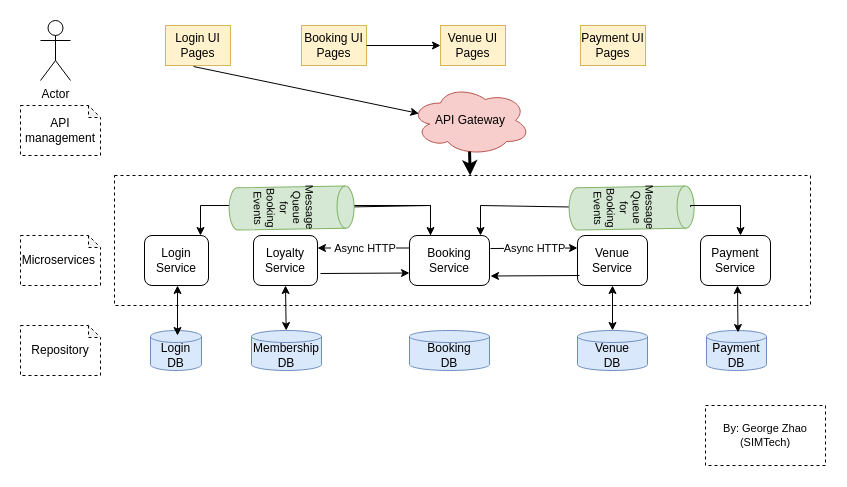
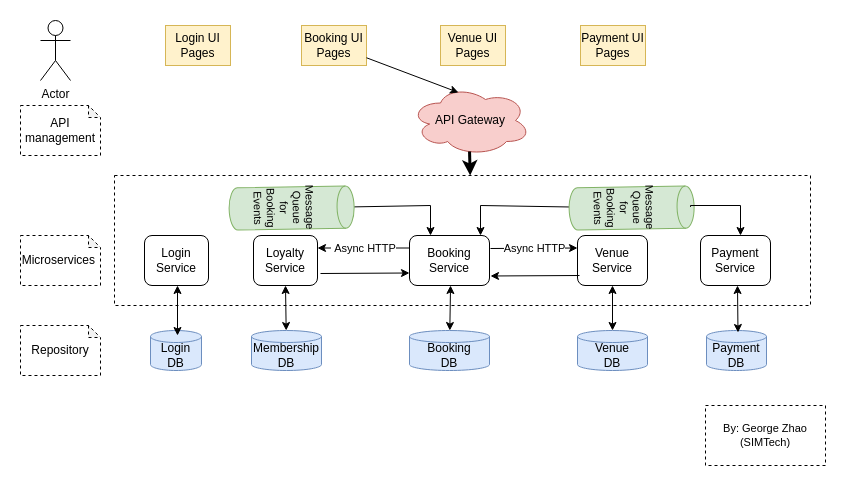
  <mxCell id="0" />
  <mxCell id="1" parent="0" />
  <mxCell id="2" value="" style="rounded=0;whiteSpace=wrap;html=1;dashed=1;" vertex="1" parent="1"><mxGeometry x="114" y="175" width="696" height="130" as="geometry" /></mxCell>
  <mxCell id="3" value="Login UI Pages" style="rounded=0;whiteSpace=wrap;html=1;flipH=1;fillColor=#fff2cc;strokeColor=#d6b656;" parent="1" vertex="1"><mxGeometry x="165" y="25" width="65" height="40" as="geometry" /></mxCell>
  <mxCell id="4" value="Login Service" style="rounded=1;whiteSpace=wrap;html=1;" parent="1" vertex="1"><mxGeometry x="144" y="235" width="64" height="50" as="geometry" /></mxCell>
- <mxCell id="5" style="edgeStyle=orthogonalEdgeStyle;rounded=0;orthogonalLoop=1;jettySize=auto;html=1;exitX=0;exitY=0.25;exitDx=0;exitDy=0;entryX=0.875;entryY=0;entryDx=0;entryDy=0;entryPerimeter=0;strokeWidth=1;" edge="1" parent="1" source="6" target="4"><mxGeometry relative="1" as="geometry"><Array as="points"><mxPoint x="430" y="248" /><mxPoint x="430" y="205" /><mxPoint x="200" y="205" /></Array></mxGeometry></mxCell>
  <mxCell id="6" value="Booking Service" style="rounded=1;whiteSpace=wrap;html=1;" parent="1" vertex="1"><mxGeometry x="409" y="235" width="80" height="50" as="geometry" /></mxCell>
  <mxCell id="7" value="Venue Service" style="rounded=1;whiteSpace=wrap;html=1;" parent="1" vertex="1"><mxGeometry x="577" y="235" width="70" height="50" as="geometry" /></mxCell>
  <mxCell id="8" value="Payment Service" style="rounded=1;whiteSpace=wrap;html=1;" parent="1" vertex="1"><mxGeometry x="700" y="235" width="70" height="50" as="geometry" /></mxCell>
  <mxCell id="9" value="Actor" style="shape=umlActor;verticalLabelPosition=bottom;verticalAlign=top;html=1;outlineConnect=0;" parent="1" vertex="1"><mxGeometry x="40" y="20" width="30" height="60" as="geometry" /></mxCell>
  <mxCell id="10" value="Login DB" style="shape=cylinder3;whiteSpace=wrap;html=1;boundedLbl=1;backgroundOutline=1;size=6;fontStyle=0;fillColor=#dae8fc;strokeColor=#6c8ebf;" parent="1" vertex="1"><mxGeometry x="150" y="330" width="51" height="40" as="geometry" /></mxCell>
  <mxCell id="11" value="Booking &lt;br&gt;DB" style="shape=cylinder3;whiteSpace=wrap;html=1;boundedLbl=1;backgroundOutline=1;size=6;fillColor=#dae8fc;strokeColor=#6c8ebf;" vertex="1" parent="1"><mxGeometry x="409" y="330" width="80" height="40" as="geometry" /></mxCell>
  <mxCell id="12" style="edgeStyle=orthogonalEdgeStyle;rounded=0;orthogonalLoop=1;jettySize=auto;html=1;exitX=0.5;exitY=1;exitDx=0;exitDy=0;" edge="1" parent="1" source="8" target="8"><mxGeometry relative="1" as="geometry" /></mxCell>
  <mxCell id="13" value="Venue &lt;br&gt;DB" style="shape=cylinder3;whiteSpace=wrap;html=1;boundedLbl=1;backgroundOutline=1;size=6;fillColor=#dae8fc;strokeColor=#6c8ebf;" vertex="1" parent="1"><mxGeometry x="577" y="330" width="70" height="40" as="geometry" /></mxCell>
  <mxCell id="14" value="Payment DB" style="shape=cylinder3;whiteSpace=wrap;html=1;boundedLbl=1;backgroundOutline=1;size=6;fillColor=#dae8fc;strokeColor=#6c8ebf;" vertex="1" parent="1"><mxGeometry x="706" y="330" width="60" height="40" as="geometry" /></mxCell>
  <mxCell id="15" style="edgeStyle=orthogonalEdgeStyle;rounded=0;orthogonalLoop=1;jettySize=auto;html=1;exitX=0.5;exitY=1;exitDx=0;exitDy=0;" edge="1" parent="1" source="4" target="4"><mxGeometry relative="1" as="geometry" /></mxCell>
+ <mxCell id="16" value="" style="endArrow=classic;startArrow=classic;html=1;rounded=0;exitX=0.513;exitY=1;exitDx=0;exitDy=0;exitPerimeter=0;" edge="1" parent="1" source="6" target="11"><mxGeometry width="50" height="50" relative="1" as="geometry"><mxPoint x="460" y="305" as="sourcePoint" /><mxPoint x="445" y="349.5" as="targetPoint" /></mxGeometry></mxCell>
  <mxCell id="17" value="Venue UI Pages" style="rounded=0;whiteSpace=wrap;html=1;flipH=1;fillColor=#fff2cc;strokeColor=#d6b656;" vertex="1" parent="1"><mxGeometry x="440" y="25" width="65" height="40" as="geometry" /></mxCell>
  <mxCell id="18" value="Booking UI Pages" style="rounded=0;whiteSpace=wrap;html=1;flipH=1;fillColor=#fff2cc;strokeColor=#d6b656;" vertex="1" parent="1"><mxGeometry x="301" y="25" width="65" height="40" as="geometry" /></mxCell>
  <mxCell id="19" value="Payment UI Pages" style="rounded=0;whiteSpace=wrap;html=1;flipH=1;fillColor=#fff2cc;strokeColor=#d6b656;" vertex="1" parent="1"><mxGeometry x="580" y="25" width="65" height="40" as="geometry" /></mxCell>
  <mxCell id="20" value="" style="endArrow=classic;startArrow=classic;html=1;rounded=0;" edge="1" parent="1"><mxGeometry width="50" height="50" relative="1" as="geometry"><mxPoint x="177" y="335" as="sourcePoint" /><mxPoint x="177" y="285" as="targetPoint" /><Array as="points" /></mxGeometry></mxCell>
  <mxCell id="21" value="" style="endArrow=classic;startArrow=classic;html=1;rounded=0;entryX=0.525;entryY=0.05;entryDx=0;entryDy=0;entryPerimeter=0;" edge="1" parent="1" target="14"><mxGeometry width="50" height="50" relative="1" as="geometry"><mxPoint x="737" y="285" as="sourcePoint" /><mxPoint x="736" y="355" as="targetPoint" /></mxGeometry></mxCell>
  <mxCell id="22" value="API Gateway" style="ellipse;shape=cloud;whiteSpace=wrap;html=1;fillColor=#f8cecc;strokeColor=#b85450;" vertex="1" parent="1"><mxGeometry x="410" y="85" width="120" height="70" as="geometry" /></mxCell>
- <mxCell id="23" value="" style="endArrow=classic;html=1;rounded=0;exitX=0.569;exitY=1.025;exitDx=0;exitDy=0;exitPerimeter=0;entryX=0.07;entryY=0.4;entryDx=0;entryDy=0;entryPerimeter=0;" edge="1" parent="1" source="3" target="22"><mxGeometry width="50" height="50" relative="1" as="geometry"><mxPoint x="381" y="215" as="sourcePoint" /><mxPoint x="329.96" y="147.16" as="targetPoint" /></mxGeometry></mxCell>
- <mxCell id="24" value="" style="endArrow=classic;html=1;rounded=0;" edge="1" parent="1" source="18" target="17"><mxGeometry width="50" height="50" relative="1" as="geometry"><mxPoint x="203.015" y="76" as="sourcePoint" /><mxPoint x="353.96" y="113.91" as="targetPoint" /></mxGeometry></mxCell>
+ <mxCell id="24" value="" style="endArrow=classic;html=1;rounded=0;entryX=0.4;entryY=0.1;entryDx=0;entryDy=0;entryPerimeter=0;" edge="1" parent="1" source="18" target="22"><mxGeometry width="50" height="50" relative="1" as="geometry"><mxPoint x="203.015" y="76" as="sourcePoint" /><mxPoint x="353.96" y="113.91" as="targetPoint" /></mxGeometry></mxCell>
  <mxCell id="25" value="" style="endArrow=classic;html=1;rounded=0;strokeWidth=3;exitX=0.492;exitY=0.943;exitDx=0;exitDy=0;exitPerimeter=0;entryX=0.511;entryY=0;entryDx=0;entryDy=0;entryPerimeter=0;" edge="1" parent="1" source="22" target="2"><mxGeometry width="50" height="50" relative="1" as="geometry"><mxPoint x="353.996" y="195" as="sourcePoint" /><mxPoint x="354" y="225" as="targetPoint" /></mxGeometry></mxCell>
  <mxCell id="26" value="API management" style="shape=note;whiteSpace=wrap;html=1;backgroundOutline=1;darkOpacity=0.05;dashed=1;size=12;" vertex="1" parent="1"><mxGeometry x="20" y="105" width="80" height="50" as="geometry" /></mxCell>
  <mxCell id="27" value="Microservices&amp;nbsp;" style="shape=note;whiteSpace=wrap;html=1;backgroundOutline=1;darkOpacity=0.05;dashed=1;size=12;" vertex="1" parent="1"><mxGeometry x="20" y="235" width="80" height="50" as="geometry" /></mxCell>
  <mxCell id="28" value="Repository" style="shape=note;whiteSpace=wrap;html=1;backgroundOutline=1;darkOpacity=0.05;dashed=1;size=12;" vertex="1" parent="1"><mxGeometry x="20" y="325" width="80" height="50" as="geometry" /></mxCell>
  <mxCell id="29" value="Async HTTP" style="endArrow=classic;html=1;rounded=0;entryX=0;entryY=0.25;entryDx=0;entryDy=0;" edge="1" parent="1" target="7"><mxGeometry width="50" height="50" relative="1" as="geometry"><mxPoint x="490" y="248" as="sourcePoint" /><mxPoint x="556" y="255" as="targetPoint" /></mxGeometry></mxCell>
  <mxCell id="30" value="Loyalty Service" style="rounded=1;whiteSpace=wrap;html=1;" vertex="1" parent="1"><mxGeometry x="253" y="235" width="64" height="50" as="geometry" /></mxCell>
  <mxCell id="31" value="Membership DB" style="shape=cylinder3;whiteSpace=wrap;html=1;boundedLbl=1;backgroundOutline=1;size=6;fontStyle=0;fillColor=#dae8fc;strokeColor=#6c8ebf;" vertex="1" parent="1"><mxGeometry x="251" y="330" width="70" height="40" as="geometry" /></mxCell>
  <mxCell id="32" style="edgeStyle=orthogonalEdgeStyle;rounded=0;orthogonalLoop=1;jettySize=auto;html=1;exitX=0.5;exitY=1;exitDx=0;exitDy=0;" edge="1" parent="1" source="30" target="30"><mxGeometry relative="1" as="geometry" /></mxCell>
  <mxCell id="33" value="" style="endArrow=classic;startArrow=classic;html=1;rounded=0;" edge="1" parent="1" source="31"><mxGeometry width="50" height="50" relative="1" as="geometry"><mxPoint x="293" y="335" as="sourcePoint" /><mxPoint x="285" y="285" as="targetPoint" /><Array as="points" /></mxGeometry></mxCell>
  <mxCell id="34" value="By: George Zhao&lt;br style=&quot;font-size: 11px;&quot;&gt;(SIMTech)" style="rounded=0;whiteSpace=wrap;html=1;dashed=1;fontSize=11;" vertex="1" parent="1"><mxGeometry x="705" y="405" width="120" height="60" as="geometry" /></mxCell>
  <mxCell id="35" value="" style="endArrow=classic;startArrow=classic;html=1;rounded=0;exitX=0.5;exitY=1;exitDx=0;exitDy=0;entryX=0.5;entryY=0;entryDx=0;entryDy=0;entryPerimeter=0;" edge="1" parent="1" source="7" target="13"><mxGeometry width="50" height="50" relative="1" as="geometry"><mxPoint x="610.72" y="285" as="sourcePoint" /><mxPoint x="610" y="330" as="targetPoint" /></mxGeometry></mxCell>
  <mxCell id="36" value="" style="edgeStyle=orthogonalEdgeStyle;rounded=0;orthogonalLoop=1;jettySize=auto;html=1;fontSize=11;fontColor=#CCFF99;strokeWidth=1;" edge="1" parent="1" source="37"><mxGeometry relative="1" as="geometry"><mxPoint x="480" y="235" as="targetPoint" /><Array as="points"><mxPoint x="480" y="205" /></Array></mxGeometry></mxCell>
  <mxCell id="37" value="Message Queue for Booking Events" style="shape=cylinder3;whiteSpace=wrap;boundedLbl=1;backgroundOutline=1;size=8.532;fontSize=11;rotation=89;labelBackgroundColor=none;html=1;fillColor=#d5e8d4;strokeColor=#82b366;" vertex="1" parent="1"><mxGeometry x="610" y="145" width="42.24" height="125" as="geometry" /></mxCell>
  <mxCell id="38" value="" style="edgeStyle=orthogonalEdgeStyle;rounded=0;orthogonalLoop=1;jettySize=auto;html=1;fontSize=11;fontColor=#CCFF99;strokeWidth=1;" edge="1" parent="1" source="39"><mxGeometry relative="1" as="geometry"><mxPoint x="430" y="235" as="targetPoint" /><Array as="points"><mxPoint x="430" y="205" /></Array></mxGeometry></mxCell>
  <mxCell id="39" value="Message Queue for Booking Events" style="shape=cylinder3;whiteSpace=wrap;boundedLbl=1;backgroundOutline=1;size=8.532;fontSize=11;rotation=89;labelBackgroundColor=none;html=1;fillColor=#d5e8d4;strokeColor=#82b366;" vertex="1" parent="1"><mxGeometry x="270" y="145" width="42.24" height="125" as="geometry" /></mxCell>
  <mxCell id="40" value="&amp;nbsp;Async HTTP" style="endArrow=classic;html=1;rounded=0;fontSize=11;fontColor=#000000;strokeWidth=1;entryX=1;entryY=0.25;entryDx=0;entryDy=0;exitX=0;exitY=0.25;exitDx=0;exitDy=0;" edge="1" parent="1" source="6" target="30"><mxGeometry width="50" height="50" relative="1" as="geometry"><mxPoint x="410" y="255" as="sourcePoint" /><mxPoint x="460" y="205" as="targetPoint" /></mxGeometry></mxCell>
  <mxCell id="41" value="" style="endArrow=classic;html=1;rounded=0;fontSize=11;fontColor=#000000;strokeWidth=1;entryX=0;entryY=0.75;entryDx=0;entryDy=0;" edge="1" parent="1" target="6"><mxGeometry width="50" height="50" relative="1" as="geometry"><mxPoint x="320" y="273" as="sourcePoint" /><mxPoint x="370" y="225" as="targetPoint" /></mxGeometry></mxCell>
  <mxCell id="42" value="" style="edgeStyle=orthogonalEdgeStyle;rounded=0;orthogonalLoop=1;jettySize=auto;html=1;fontSize=11;fontColor=#CCFF99;strokeWidth=1;" edge="1" parent="1"><mxGeometry relative="1" as="geometry"><mxPoint x="690.01" y="206.375" as="sourcePoint" /><mxPoint x="740" y="235" as="targetPoint" /><Array as="points"><mxPoint x="690" y="205" /><mxPoint x="740" y="205" /><mxPoint x="740" y="235" /></Array></mxGeometry></mxCell>
  <mxCell id="43" value="" style="endArrow=classic;html=1;rounded=0;fontSize=11;fontColor=#000000;strokeWidth=1;entryX=0;entryY=0.75;entryDx=0;entryDy=0;" edge="1" parent="1"><mxGeometry width="50" height="50" relative="1" as="geometry"><mxPoint x="579" y="275" as="sourcePoint" /><mxPoint x="490" y="275.5" as="targetPoint" /></mxGeometry></mxCell>
